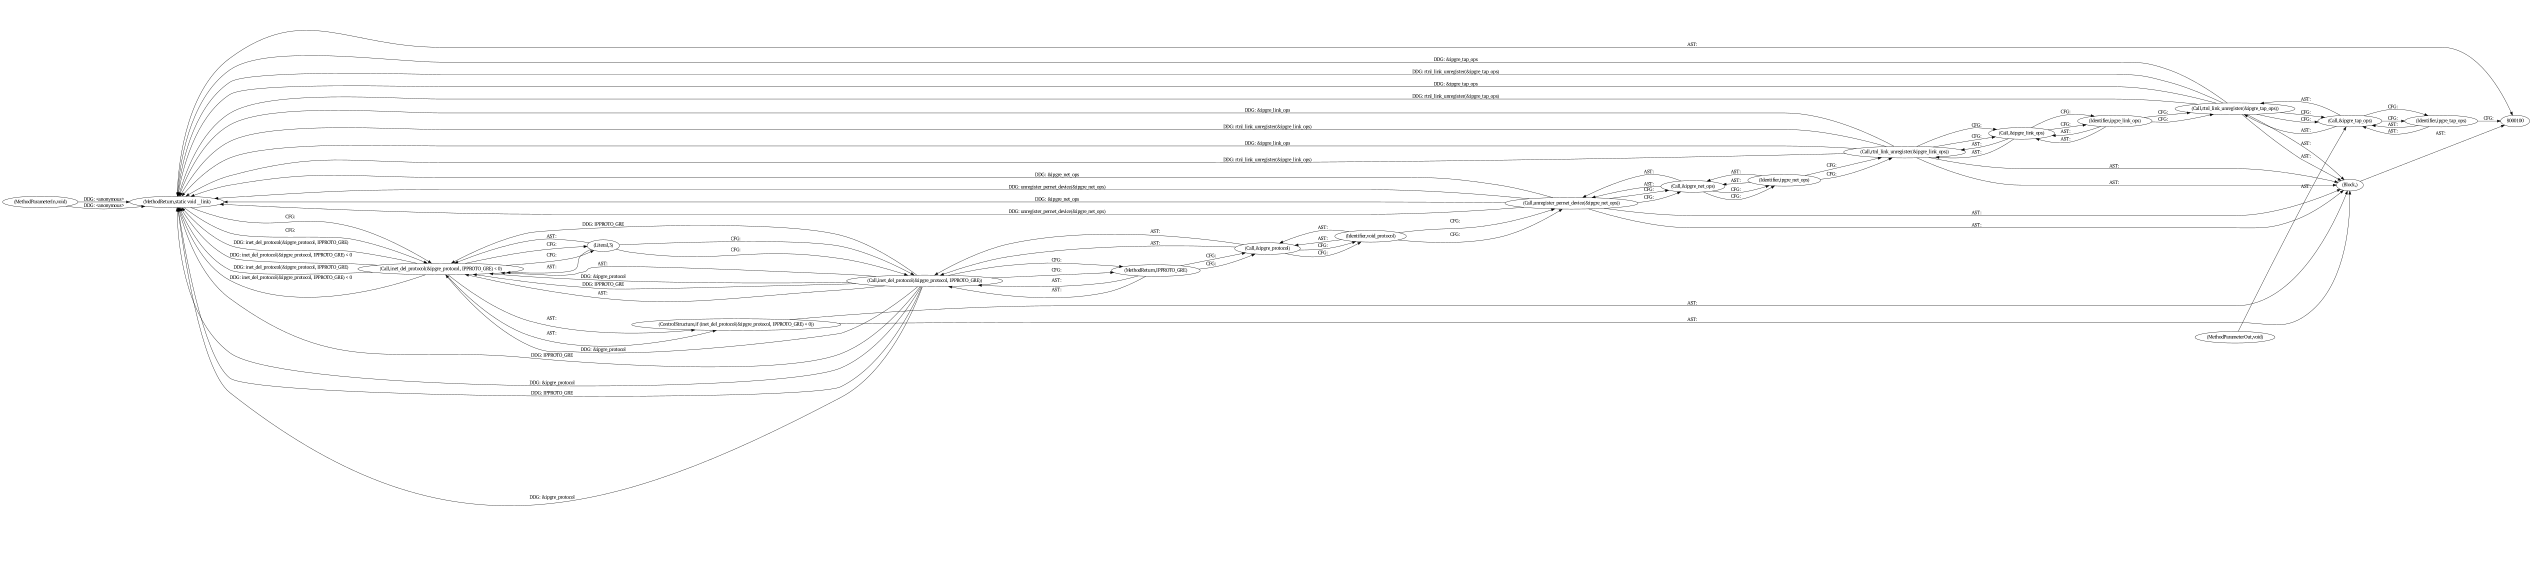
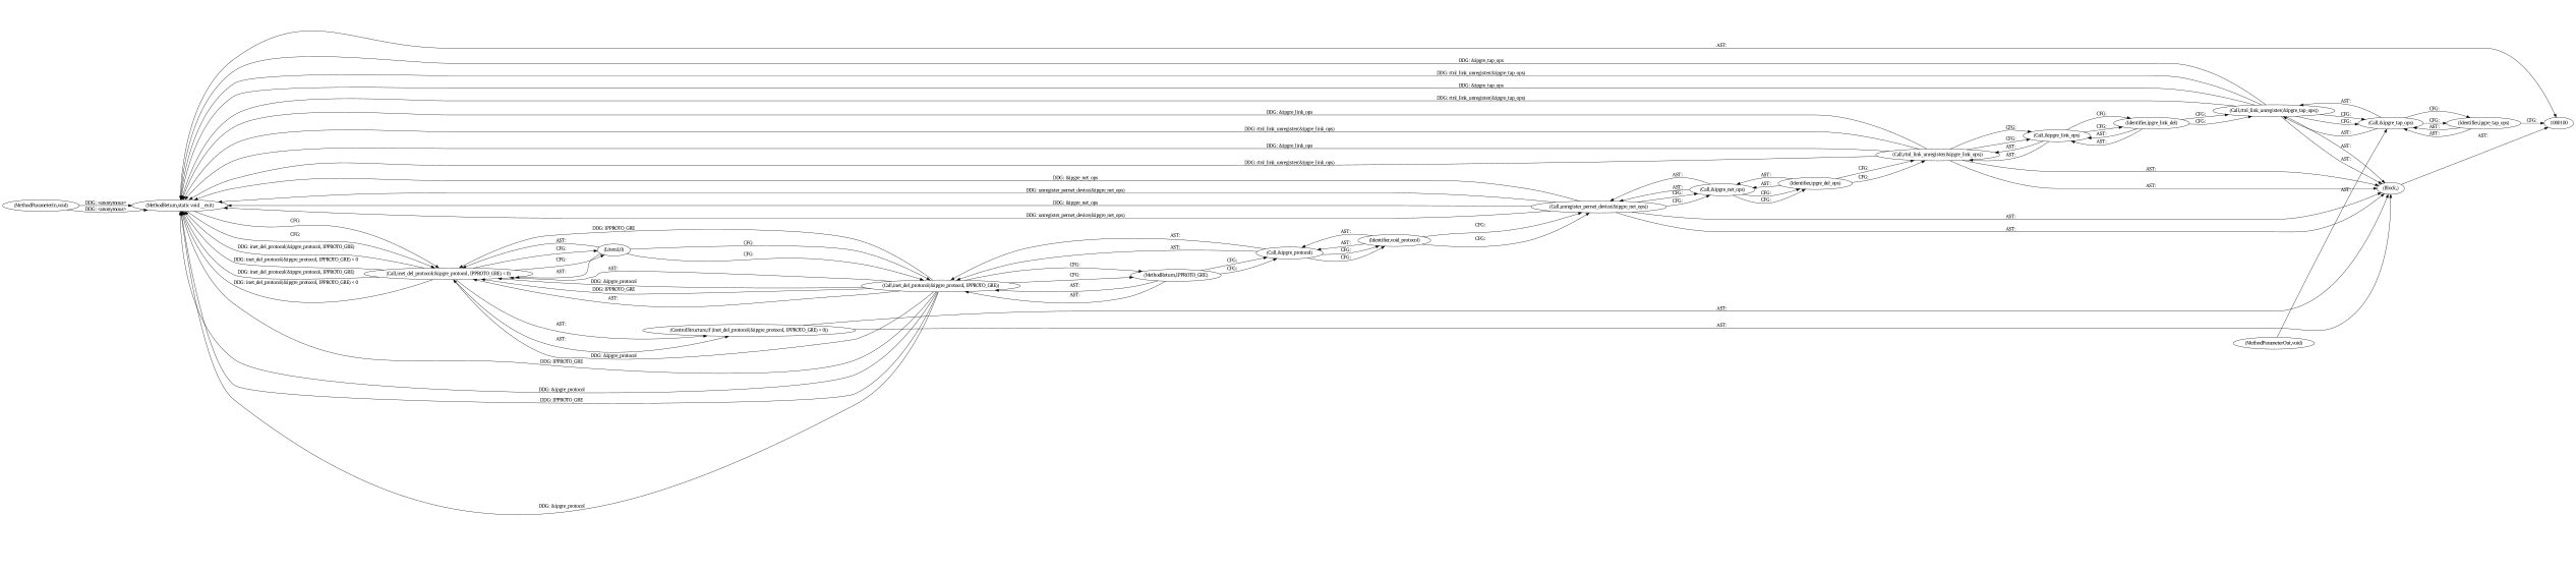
  digraph {
    fontname="PT Serif"
    rankdir=LR
    node [fontname="PT Serif"]
    edge [fontname="PT Serif"]
-   n1 [label="(MethodReturn,static void __link)"]
+   n1 [label="(MethodReturn,static void __exit)"]
    n2 [label="(Call,inet_del_protocol(&ipgre_protocol, IPPROTO_GRE) < 0)"]
-   1000100 [label=8000100]
+   1000100
    n4 [label="(ControlStructure,if (inet_del_protocol(&ipgre_protocol, IPPROTO_GRE) < 0))"]
-   n5 [label="(Literal,3)"]
+   n5 [label="(Literal,0)"]
    n6 [label="(MethodParameterIn,void)"]
    n7 [label="(MethodParameterOut,void)"]
    n8 [label="(Call,&ipgre_tap_ops)"]
    n9 [label="(Block,)"]
    n10 [label="(Call,rtnl_link_unregister(&ipgre_tap_ops))"]
    n11 [label="(Identifier,ipgre_tap_ops)"]
    n12 [label="(Call,rtnl_link_unregister(&ipgre_link_ops))"]
    n13 [label="(Call,&ipgre_link_ops)"]
-   n14 [label="(Identifier,ipgre_link_ops)"]
+   n14 [label="(Identifier,ipgre_link_del)"]
    n15 [label="(Call,unregister_pernet_device(&ipgre_net_ops))"]
    n16 [label="(Call,&ipgre_net_ops)"]
-   n17 [label="(Identifier,ipgre_net_ops)"]
+   n17 [label="(Identifier,ipgre_del_ops)"]
    n18 [label="(Call,&ipgre_protocol)"]
    n19 [label="(Identifier,void_protocol)"]
    n20 [label="(Call,inet_del_protocol(&ipgre_protocol, IPPROTO_GRE))"]
    n21 [label="(MethodReturn,IPPROTO_GRE)"]
    n1 -> n2 [label="CFG: "]
    n1 -> n2 [label="CFG: "]
    n1 -> 1000100 [label="AST: "]
    n2 -> n1 [label="DDG: inet_del_protocol(&ipgre_protocol, IPPROTO_GRE)"]
    n2 -> n1 [label="DDG: inet_del_protocol(&ipgre_protocol, IPPROTO_GRE) < 0"]
    n2 -> n1 [label="DDG: inet_del_protocol(&ipgre_protocol, IPPROTO_GRE)"]
    n2 -> n1 [label="DDG: inet_del_protocol(&ipgre_protocol, IPPROTO_GRE) < 0"]
    n2 -> n4 [label="AST: "]
    n2 -> n4 [label="AST: "]
    n2 -> n5 [label="CFG: "]
    n2 -> n5 [label="CFG: "]
    n4 -> n9 [label="AST: "]
    n4 -> n9 [label="AST: "]
    n5 -> n2 [label="AST: "]
    n5 -> n2 [label="AST: "]
    n5 -> n20 [label="CFG: "]
    n5 -> n20 [label="CFG: "]
    n6 -> n1 [label="DDG: <anonymous>"]
    n6 -> n1 [label="DDG: <anonymous>"]
    n7 -> n8 [label="AST: "]
    n8 -> n10 [label="AST: "]
    n8 -> n10 [label="AST: "]
    n8 -> n11 [label="CFG: "]
    n8 -> n11 [label="CFG: "]
    n9 -> 1000100 [label="AST: "]
    n10 -> n1 [label="DDG: &ipgre_tap_ops"]
    n10 -> n1 [label="DDG: rtnl_link_unregister(&ipgre_tap_ops)"]
    n10 -> n1 [label="DDG: &ipgre_tap_ops"]
    n10 -> n1 [label="DDG: rtnl_link_unregister(&ipgre_tap_ops)"]
    n10 -> n8 [label="CFG: "]
    n10 -> n8 [label="CFG: "]
    n10 -> n9 [label="AST: "]
    n10 -> n9 [label="AST: "]
    n11 -> 1000100 [label="CFG: "]
    n11 -> n8 [label="AST: "]
    n11 -> n8 [label="AST: "]
    n12 -> n1 [label="DDG: &ipgre_link_ops"]
    n12 -> n1 [label="DDG: rtnl_link_unregister(&ipgre_link_ops)"]
    n12 -> n1 [label="DDG: &ipgre_link_ops"]
    n12 -> n1 [label="DDG: rtnl_link_unregister(&ipgre_link_ops)"]
    n12 -> n9 [label="AST: "]
    n12 -> n9 [label="AST: "]
    n12 -> n13 [label="CFG: "]
    n12 -> n13 [label="CFG: "]
    n13 -> n12 [label="AST: "]
    n13 -> n12 [label="AST: "]
    n13 -> n14 [label="CFG: "]
    n13 -> n14 [label="CFG: "]
    n14 -> n10 [label="CFG: "]
    n14 -> n10 [label="CFG: "]
    n14 -> n13 [label="AST: "]
    n14 -> n13 [label="AST: "]
    n15 -> n1 [label="DDG: &ipgre_net_ops"]
    n15 -> n1 [label="DDG: unregister_pernet_device(&ipgre_net_ops)"]
    n15 -> n1 [label="DDG: &ipgre_net_ops"]
    n15 -> n1 [label="DDG: unregister_pernet_device(&ipgre_net_ops)"]
    n15 -> n9 [label="AST: "]
    n15 -> n9 [label="AST: "]
    n15 -> n16 [label="CFG: "]
    n15 -> n16 [label="CFG: "]
    n16 -> n15 [label="AST: "]
    n16 -> n15 [label="AST: "]
    n16 -> n17 [label="CFG: "]
    n16 -> n17 [label="CFG: "]
    n17 -> n12 [label="CFG: "]
    n17 -> n12 [label="CFG: "]
    n17 -> n16 [label="AST: "]
    n17 -> n16 [label="AST: "]
    n18 -> n19 [label="CFG: "]
    n18 -> n19 [label="CFG: "]
    n18 -> n20 [label="AST: "]
    n18 -> n20 [label="AST: "]
    n19 -> n15 [label="CFG: "]
    n19 -> n15 [label="CFG: "]
    n19 -> n18 [label="AST: "]
    n19 -> n18 [label="AST: "]
    n20 -> n1 [label="DDG: IPPROTO_GRE"]
    n20 -> n1 [label="DDG: &ipgre_protocol"]
    n20 -> n1 [label="DDG: IPPROTO_GRE"]
    n20 -> n1 [label="DDG: &ipgre_protocol"]
    n20 -> n2 [label="AST: "]
    n20 -> n2 [label="DDG: &ipgre_protocol"]
    n20 -> n2 [label="DDG: IPPROTO_GRE"]
    n20 -> n2 [label="AST: "]
    n20 -> n2 [label="DDG: &ipgre_protocol"]
    n20 -> n2 [label="DDG: IPPROTO_GRE"]
    n20 -> n21 [label="CFG: "]
    n20 -> n21 [label="CFG: "]
    n21 -> n18 [label="CFG: "]
    n21 -> n18 [label="CFG: "]
    n21 -> n20 [label="AST: "]
    n21 -> n20 [label="AST: "]
  }
